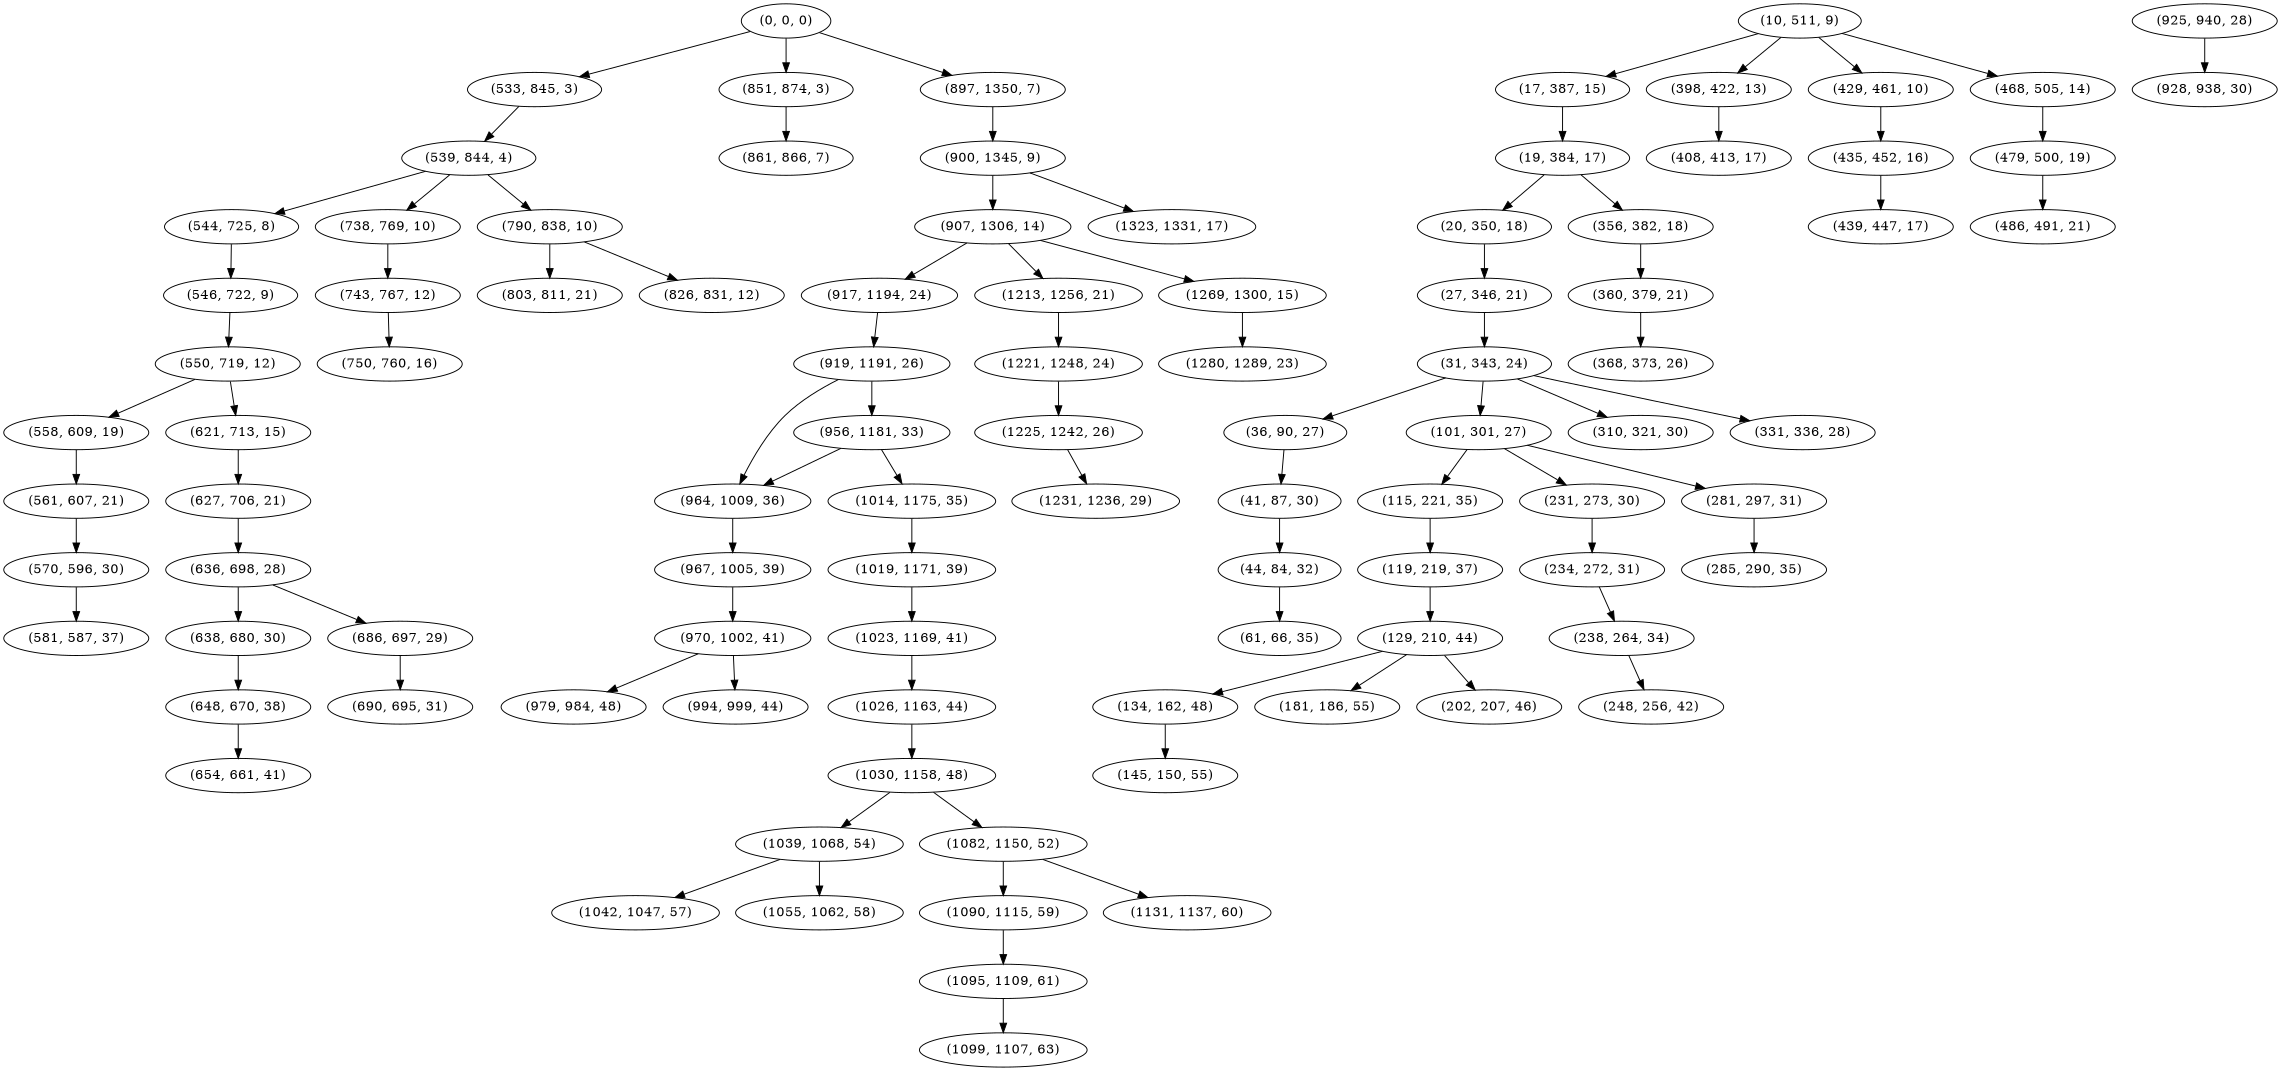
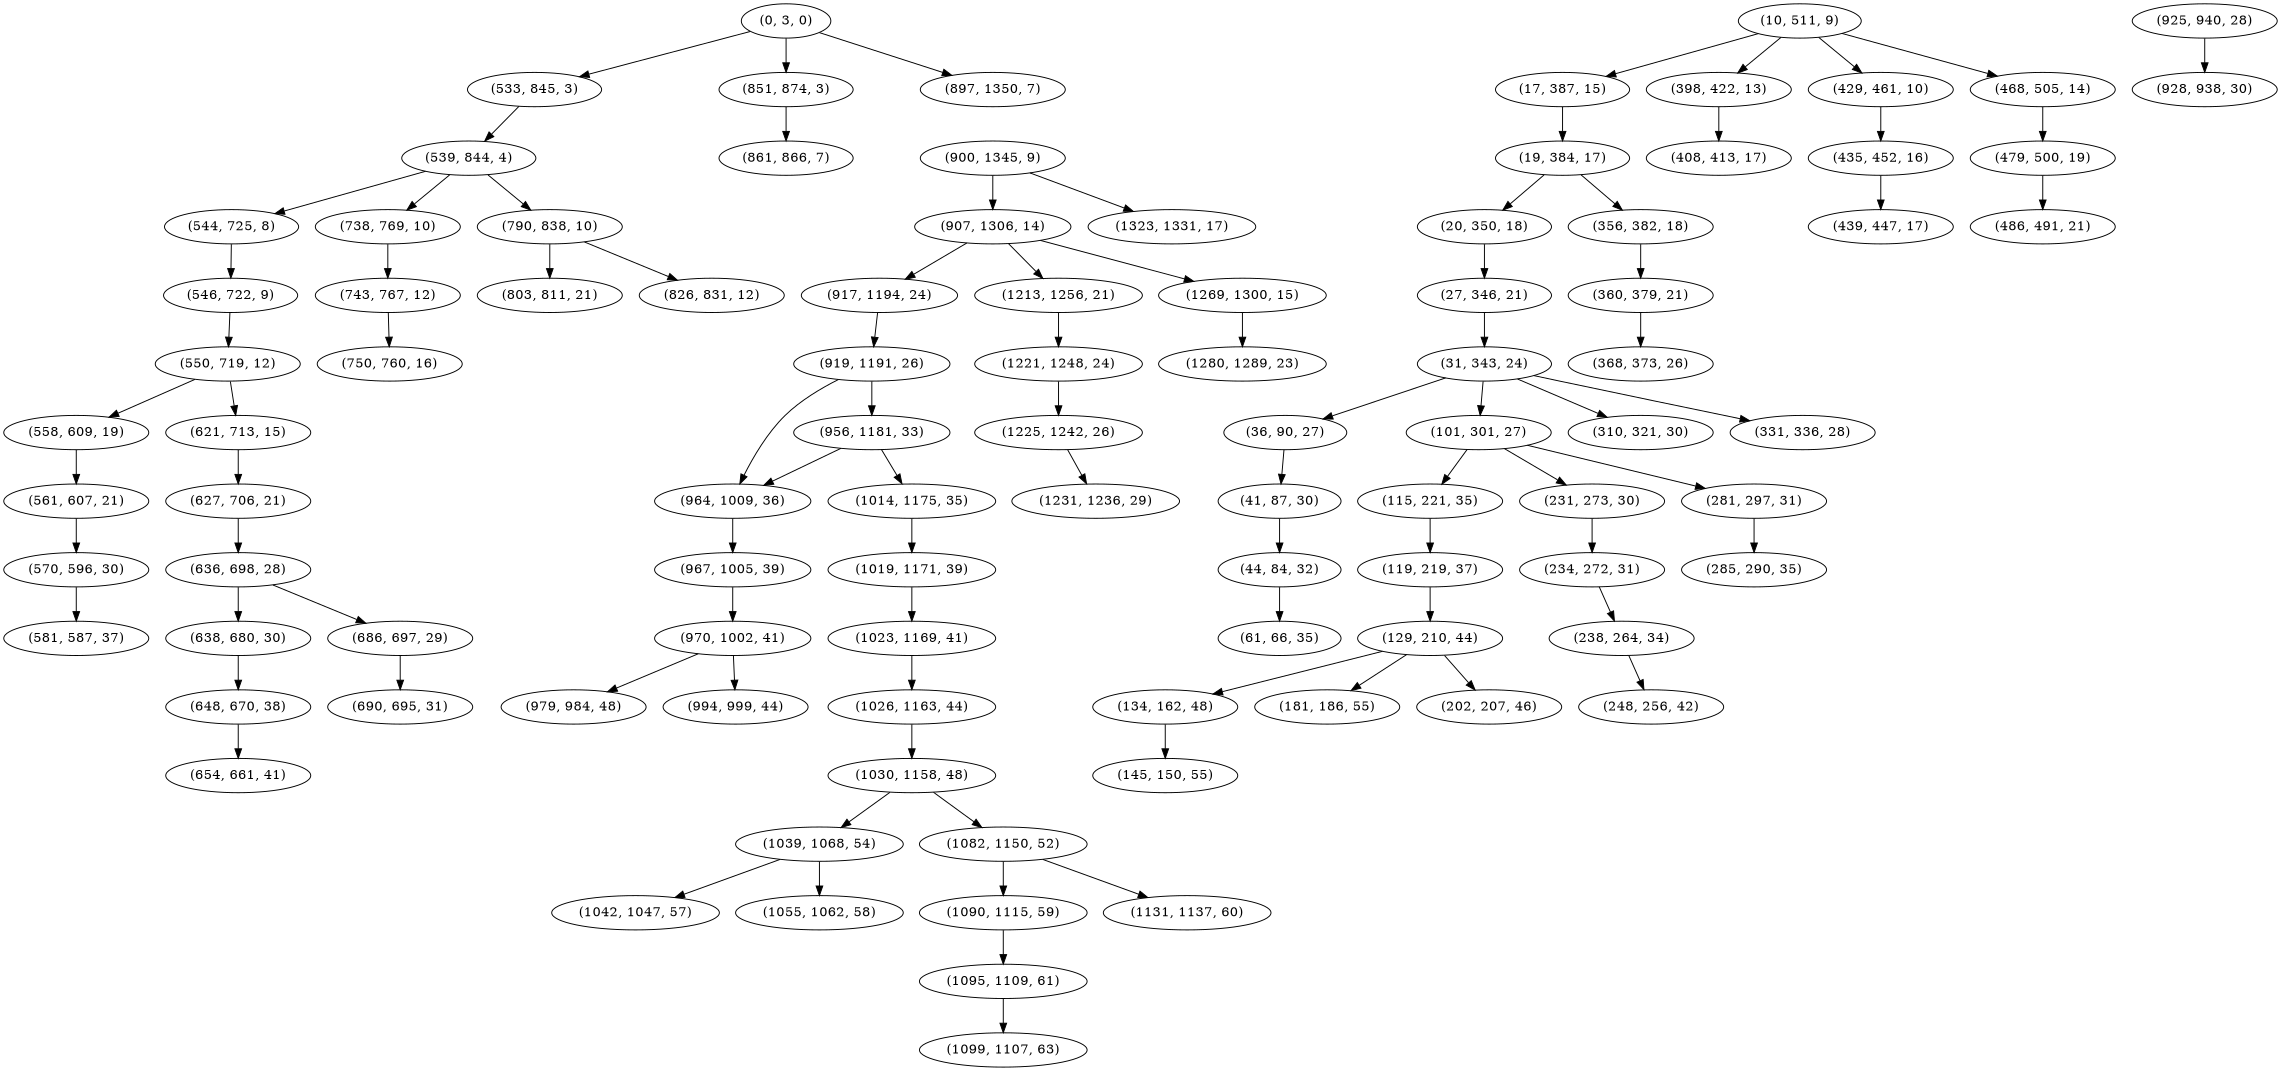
  digraph {
-   "(0, 0, 0)"
+   "(0, 0, 0)" [label="(0, 3, 0)"]
    "(533, 845, 3)"
    "(851, 874, 3)"
    "(897, 1350, 7)"
    "(539, 844, 4)"
    "(861, 866, 7)"
    "(900, 1345, 9)"
    "(10, 511, 9)"
    "(17, 387, 15)"
    "(398, 422, 13)"
    "(429, 461, 10)"
    "(468, 505, 14)"
    "(19, 384, 17)"
    "(408, 413, 17)"
    "(435, 452, 16)"
    "(479, 500, 19)"
    "(20, 350, 18)"
    "(356, 382, 18)"
    "(27, 346, 21)"
    "(360, 379, 21)"
    "(31, 343, 24)"
    "(36, 90, 27)"
    "(101, 301, 27)"
    "(310, 321, 30)"
    "(331, 336, 28)"
    "(41, 87, 30)"
    "(115, 221, 35)"
    "(231, 273, 30)"
    "(281, 297, 31)"
    "(44, 84, 32)"
    "(61, 66, 35)"
    "(119, 219, 37)"
    "(234, 272, 31)"
    "(285, 290, 35)"
    "(129, 210, 44)"
    "(134, 162, 48)"
    "(181, 186, 55)"
    "(202, 207, 46)"
    "(145, 150, 55)"
    "(238, 264, 34)"
    "(248, 256, 42)"
    "(368, 373, 26)"
    "(439, 447, 17)"
    "(486, 491, 21)"
    "(544, 725, 8)"
    "(738, 769, 10)"
    "(790, 838, 10)"
    "(546, 722, 9)"
    "(743, 767, 12)"
    "(803, 811, 21)"
    "(826, 831, 12)"
    "(550, 719, 12)"
    "(558, 609, 19)"
    "(621, 713, 15)"
    "(561, 607, 21)"
    "(627, 706, 21)"
    "(570, 596, 30)"
    "(581, 587, 37)"
    "(636, 698, 28)"
    "(638, 680, 30)"
    "(686, 697, 29)"
    "(648, 670, 38)"
    "(690, 695, 31)"
    "(654, 661, 41)"
    "(750, 760, 16)"
    "(907, 1306, 14)"
    "(1323, 1331, 17)"
    "(917, 1194, 24)"
    "(1213, 1256, 21)"
    "(1269, 1300, 15)"
    "(919, 1191, 26)"
    "(1221, 1248, 24)"
    "(1280, 1289, 23)"
    "(956, 1181, 33)"
    "(964, 1009, 36)"
    "(925, 940, 28)"
    "(928, 938, 30)"
    "(1014, 1175, 35)"
    "(967, 1005, 39)"
    "(1019, 1171, 39)"
    "(970, 1002, 41)"
    "(979, 984, 48)"
    "(994, 999, 44)"
    "(1023, 1169, 41)"
    "(1026, 1163, 44)"
    "(1030, 1158, 48)"
    "(1039, 1068, 54)"
    "(1082, 1150, 52)"
    "(1042, 1047, 57)"
    "(1055, 1062, 58)"
    "(1090, 1115, 59)"
    "(1131, 1137, 60)"
    "(1095, 1109, 61)"
    "(1099, 1107, 63)"
    "(1225, 1242, 26)"
    "(1231, 1236, 29)"
    "(0, 0, 0)" -> "(533, 845, 3)"
    "(0, 0, 0)" -> "(851, 874, 3)"
    "(0, 0, 0)" -> "(897, 1350, 7)"
    "(533, 845, 3)" -> "(539, 844, 4)"
    "(851, 874, 3)" -> "(861, 866, 7)"
-   "(897, 1350, 7)" -> "(900, 1345, 9)"
    "(539, 844, 4)" -> "(544, 725, 8)"
    "(539, 844, 4)" -> "(738, 769, 10)"
    "(539, 844, 4)" -> "(790, 838, 10)"
    "(900, 1345, 9)" -> "(907, 1306, 14)"
    "(900, 1345, 9)" -> "(1323, 1331, 17)"
    "(10, 511, 9)" -> "(17, 387, 15)"
    "(10, 511, 9)" -> "(398, 422, 13)"
    "(10, 511, 9)" -> "(429, 461, 10)"
    "(10, 511, 9)" -> "(468, 505, 14)"
    "(17, 387, 15)" -> "(19, 384, 17)"
    "(398, 422, 13)" -> "(408, 413, 17)"
    "(429, 461, 10)" -> "(435, 452, 16)"
    "(468, 505, 14)" -> "(479, 500, 19)"
    "(19, 384, 17)" -> "(20, 350, 18)"
    "(19, 384, 17)" -> "(356, 382, 18)"
    "(435, 452, 16)" -> "(439, 447, 17)"
    "(479, 500, 19)" -> "(486, 491, 21)"
    "(20, 350, 18)" -> "(27, 346, 21)"
    "(356, 382, 18)" -> "(360, 379, 21)"
    "(27, 346, 21)" -> "(31, 343, 24)"
    "(360, 379, 21)" -> "(368, 373, 26)"
    "(31, 343, 24)" -> "(36, 90, 27)"
    "(31, 343, 24)" -> "(101, 301, 27)"
    "(31, 343, 24)" -> "(310, 321, 30)"
    "(31, 343, 24)" -> "(331, 336, 28)"
    "(36, 90, 27)" -> "(41, 87, 30)"
    "(101, 301, 27)" -> "(115, 221, 35)"
    "(101, 301, 27)" -> "(231, 273, 30)"
    "(101, 301, 27)" -> "(281, 297, 31)"
    "(41, 87, 30)" -> "(44, 84, 32)"
    "(115, 221, 35)" -> "(119, 219, 37)"
    "(231, 273, 30)" -> "(234, 272, 31)"
    "(281, 297, 31)" -> "(285, 290, 35)"
    "(44, 84, 32)" -> "(61, 66, 35)"
    "(119, 219, 37)" -> "(129, 210, 44)"
    "(234, 272, 31)" -> "(238, 264, 34)"
    "(129, 210, 44)" -> "(134, 162, 48)"
    "(129, 210, 44)" -> "(181, 186, 55)"
    "(129, 210, 44)" -> "(202, 207, 46)"
    "(134, 162, 48)" -> "(145, 150, 55)"
    "(238, 264, 34)" -> "(248, 256, 42)"
    "(544, 725, 8)" -> "(546, 722, 9)"
    "(738, 769, 10)" -> "(743, 767, 12)"
    "(790, 838, 10)" -> "(803, 811, 21)"
    "(790, 838, 10)" -> "(826, 831, 12)"
    "(546, 722, 9)" -> "(550, 719, 12)"
    "(743, 767, 12)" -> "(750, 760, 16)"
    "(550, 719, 12)" -> "(558, 609, 19)"
    "(550, 719, 12)" -> "(621, 713, 15)"
    "(558, 609, 19)" -> "(561, 607, 21)"
    "(621, 713, 15)" -> "(627, 706, 21)"
    "(561, 607, 21)" -> "(570, 596, 30)"
    "(627, 706, 21)" -> "(636, 698, 28)"
    "(570, 596, 30)" -> "(581, 587, 37)"
    "(636, 698, 28)" -> "(638, 680, 30)"
    "(636, 698, 28)" -> "(686, 697, 29)"
    "(638, 680, 30)" -> "(648, 670, 38)"
    "(686, 697, 29)" -> "(690, 695, 31)"
    "(648, 670, 38)" -> "(654, 661, 41)"
    "(907, 1306, 14)" -> "(917, 1194, 24)"
    "(907, 1306, 14)" -> "(1213, 1256, 21)"
    "(907, 1306, 14)" -> "(1269, 1300, 15)"
    "(917, 1194, 24)" -> "(919, 1191, 26)"
    "(1213, 1256, 21)" -> "(1221, 1248, 24)"
    "(1269, 1300, 15)" -> "(1280, 1289, 23)"
    "(919, 1191, 26)" -> "(956, 1181, 33)"
    "(919, 1191, 26)" -> "(964, 1009, 36)"
    "(1221, 1248, 24)" -> "(1225, 1242, 26)"
    "(956, 1181, 33)" -> "(964, 1009, 36)"
    "(956, 1181, 33)" -> "(1014, 1175, 35)"
    "(964, 1009, 36)" -> "(967, 1005, 39)"
    "(925, 940, 28)" -> "(928, 938, 30)"
    "(1014, 1175, 35)" -> "(1019, 1171, 39)"
    "(967, 1005, 39)" -> "(970, 1002, 41)"
    "(1019, 1171, 39)" -> "(1023, 1169, 41)"
    "(970, 1002, 41)" -> "(979, 984, 48)"
    "(970, 1002, 41)" -> "(994, 999, 44)"
    "(1023, 1169, 41)" -> "(1026, 1163, 44)"
    "(1026, 1163, 44)" -> "(1030, 1158, 48)"
    "(1030, 1158, 48)" -> "(1039, 1068, 54)"
    "(1030, 1158, 48)" -> "(1082, 1150, 52)"
    "(1039, 1068, 54)" -> "(1042, 1047, 57)"
    "(1039, 1068, 54)" -> "(1055, 1062, 58)"
    "(1082, 1150, 52)" -> "(1090, 1115, 59)"
    "(1082, 1150, 52)" -> "(1131, 1137, 60)"
    "(1090, 1115, 59)" -> "(1095, 1109, 61)"
    "(1095, 1109, 61)" -> "(1099, 1107, 63)"
    "(1225, 1242, 26)" -> "(1231, 1236, 29)"
  }
